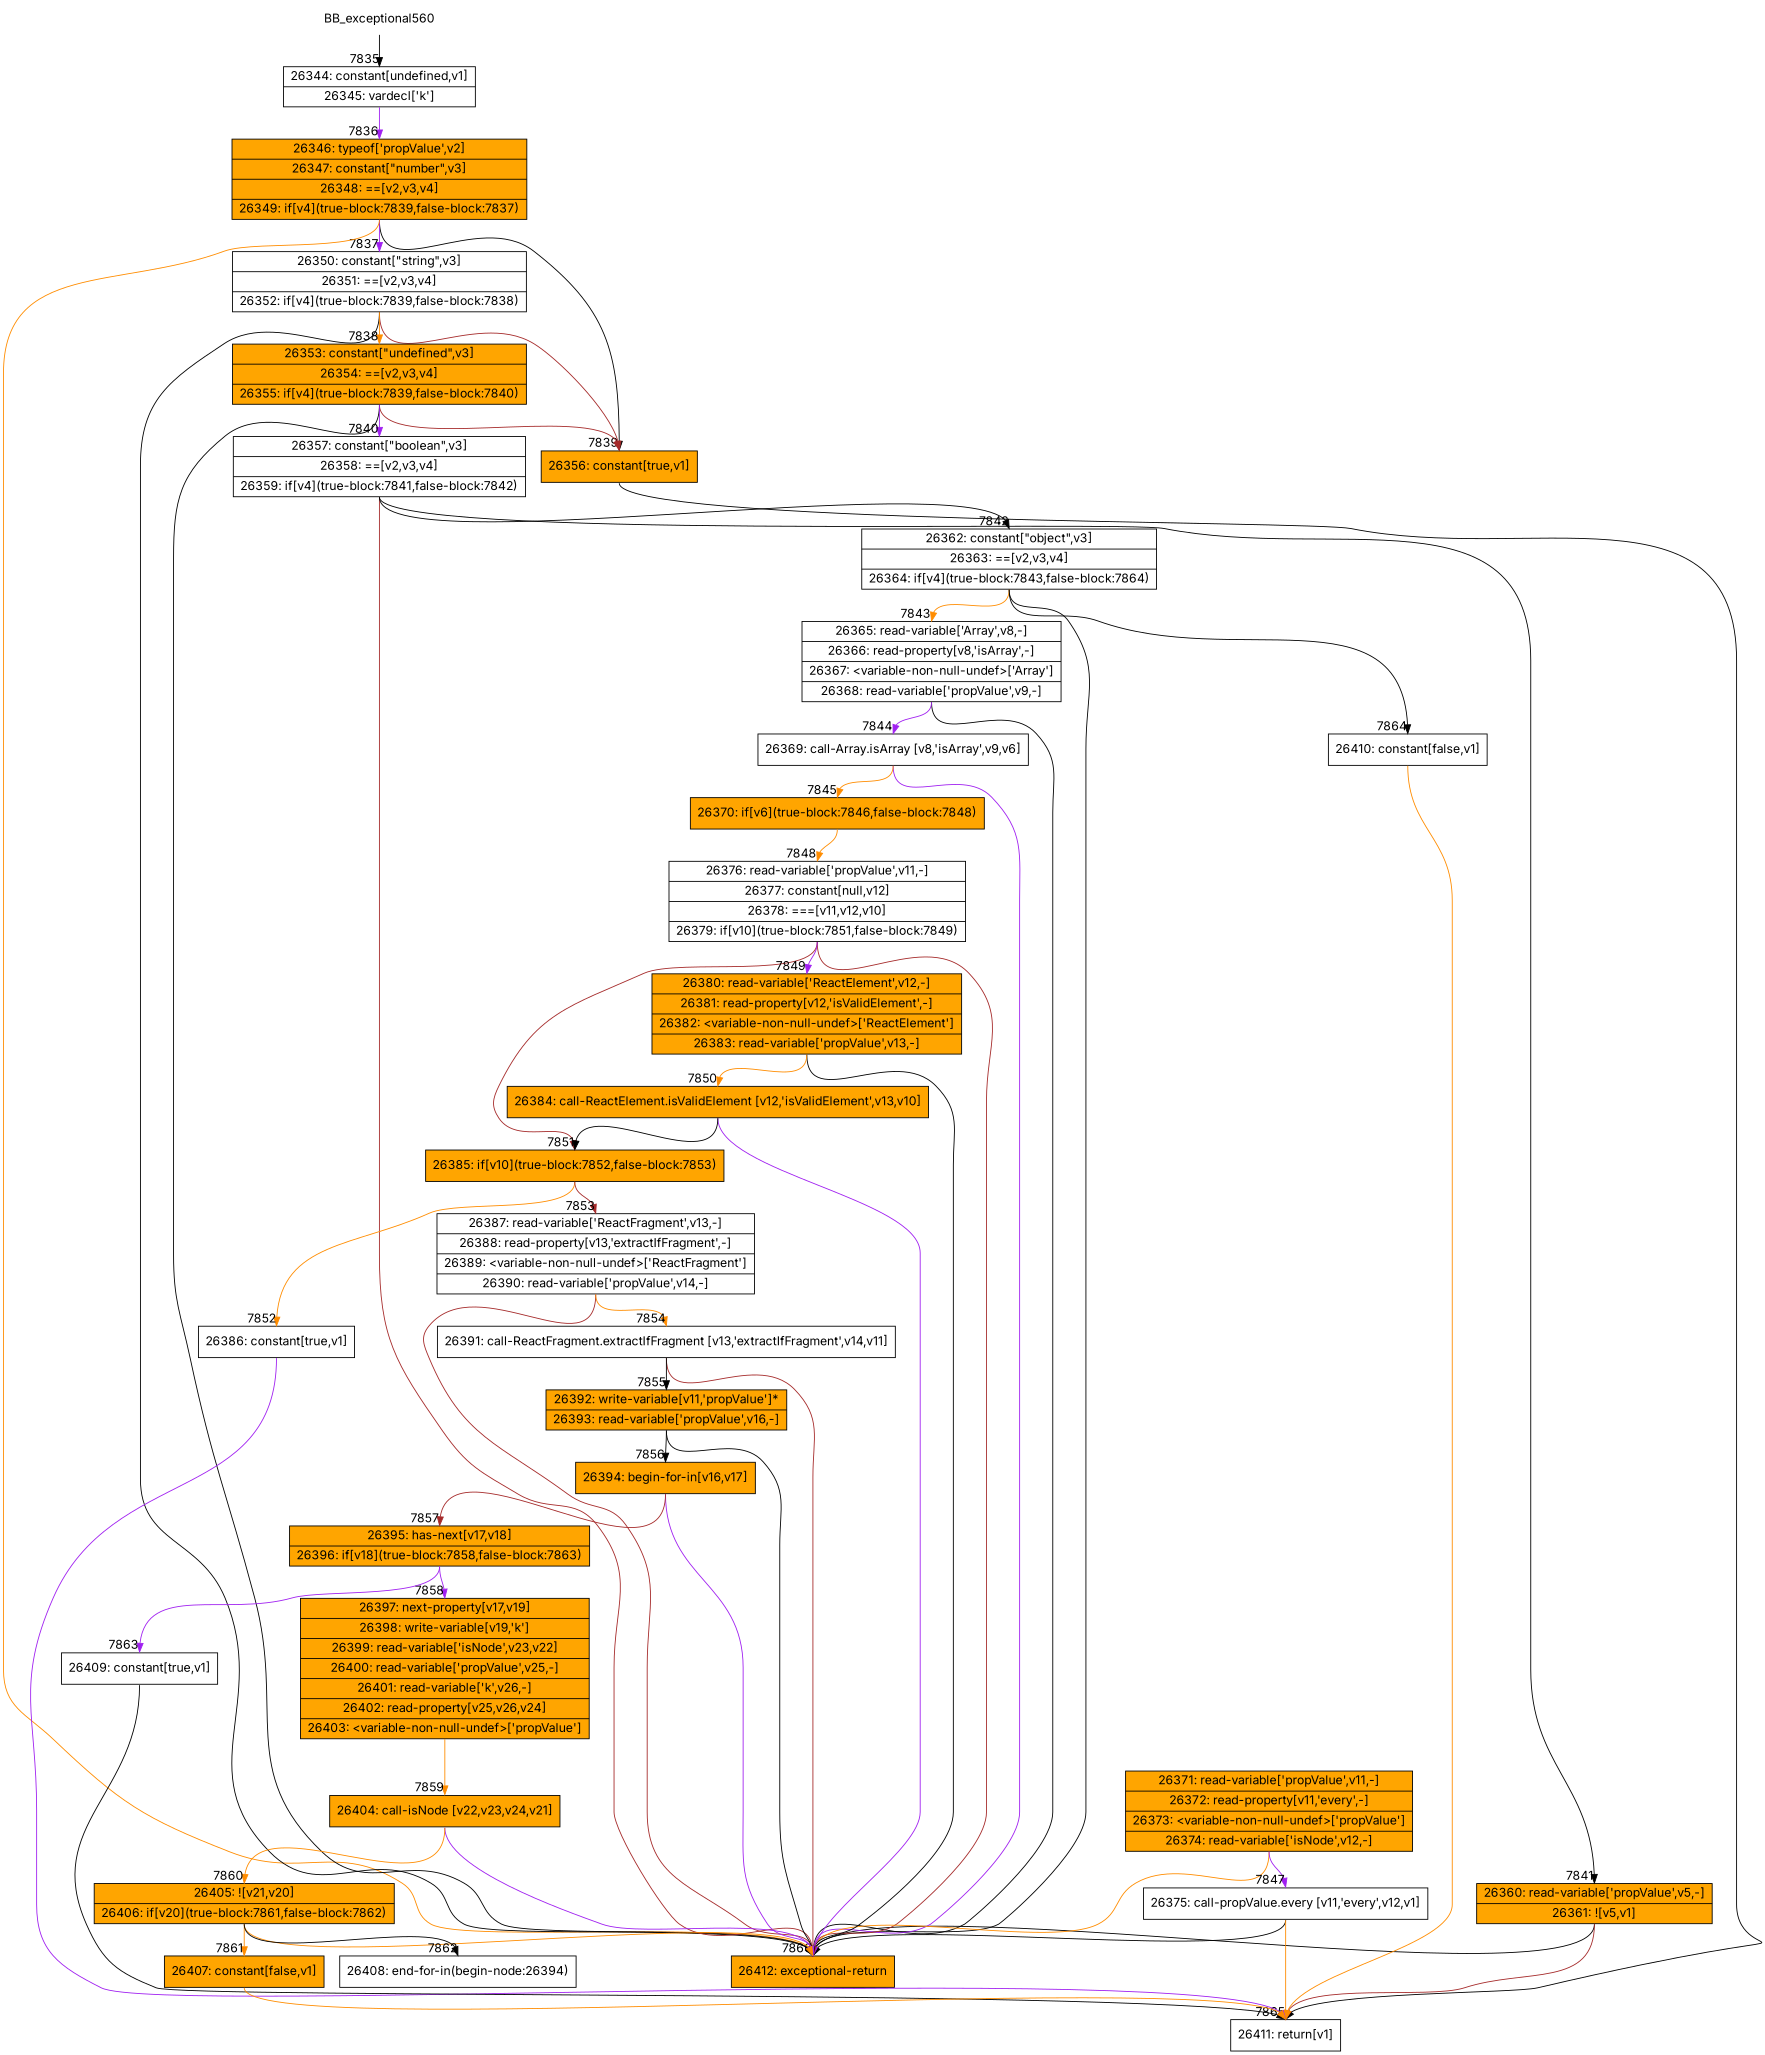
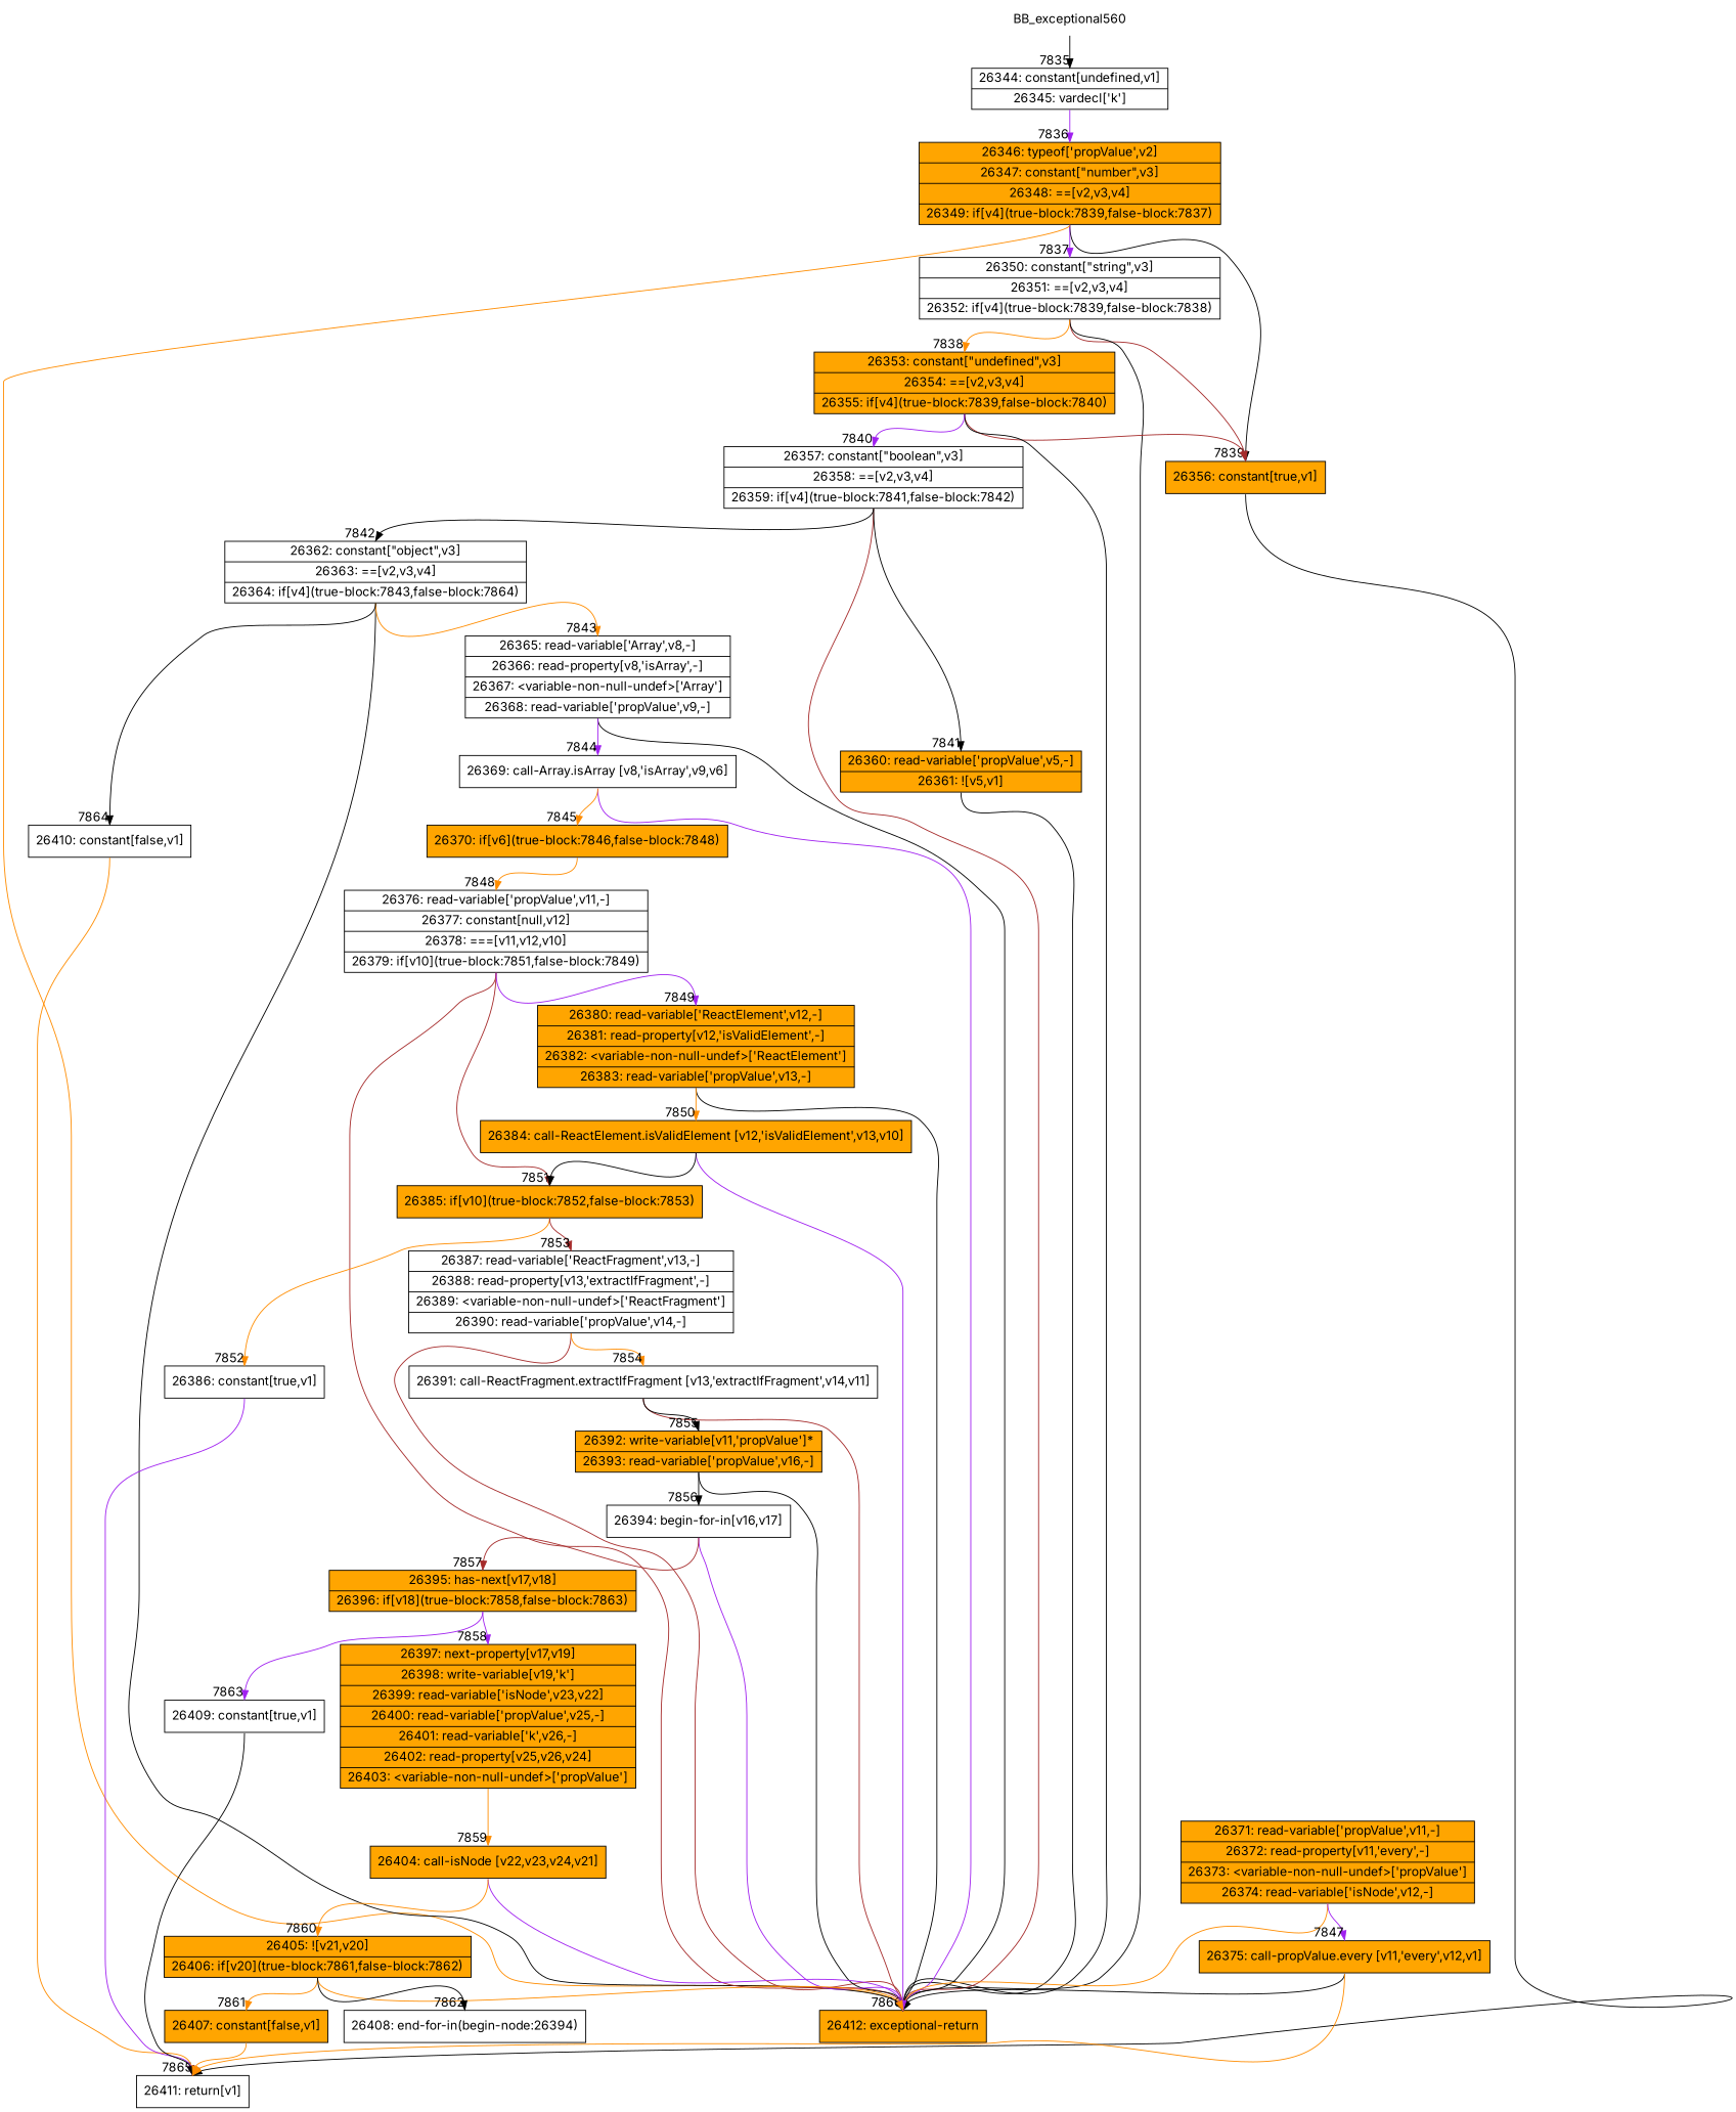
  digraph {
    fontname=Inter
    rankdir=TD
    node [fillcolor=orange fontname=Inter shape=record style=filled]
    edge [color=black fontname=Inter headport=n tailport=s]
    n1 [fillcolor=white label=BB_exceptional560 shape=none]
    n2 [fillcolor=white label="{26344: constant[undefined,v1]|26345: vardecl['k']}"]
    n3 [label="{26346: typeof['propValue',v2]|26347: constant[\"number\",v3]|26348: ==[v2,v3,v4]|26349: if[v4](true-block:7839,false-block:7837)}"]
    n4 [label="{26356: constant[true,v1]}"]
    n5 [fillcolor=white label="{26350: constant[\"string\",v3]|26351: ==[v2,v3,v4]|26352: if[v4](true-block:7839,false-block:7838)}"]
    n6 [label="{26412: exceptional-return}"]
    n7 [fillcolor=white label="{26411: return[v1]}"]
    n8 [label="{26353: constant[\"undefined\",v3]|26354: ==[v2,v3,v4]|26355: if[v4](true-block:7839,false-block:7840)}"]
    n9 [fillcolor=white label="{26357: constant[\"boolean\",v3]|26358: ==[v2,v3,v4]|26359: if[v4](true-block:7841,false-block:7842)}"]
    n10 [label="{26360: read-variable['propValue',v5,-]|26361: ![v5,v1]}"]
    n11 [fillcolor=white label="{26362: constant[\"object\",v3]|26363: ==[v2,v3,v4]|26364: if[v4](true-block:7843,false-block:7864)}"]
    n12 [fillcolor=white label="{26365: read-variable['Array',v8,-]|26366: read-property[v8,'isArray',-]|26367: \<variable-non-null-undef\>['Array']|26368: read-variable['propValue',v9,-]}"]
    n13 [fillcolor=white label="{26410: constant[false,v1]}"]
    n14 [fillcolor=white label="{26369: call-Array.isArray [v8,'isArray',v9,v6]}"]
    n15 [label="{26370: if[v6](true-block:7846,false-block:7848)}"]
    n16 [fillcolor=white label="{26376: read-variable['propValue',v11,-]|26377: constant[null,v12]|26378: ===[v11,v12,v10]|26379: if[v10](true-block:7851,false-block:7849)}"]
    n17 [label="{26371: read-variable['propValue',v11,-]|26372: read-property[v11,'every',-]|26373: \<variable-non-null-undef\>['propValue']|26374: read-variable['isNode',v12,-]}"]
-   n18 [fillcolor=white label="{26375: call-propValue.every [v11,'every',v12,v1]}"]
+   n18 [label="{26375: call-propValue.every [v11,'every',v12,v1]}"]
    n19 [label="{26385: if[v10](true-block:7852,false-block:7853)}"]
    n20 [label="{26380: read-variable['ReactElement',v12,-]|26381: read-property[v12,'isValidElement',-]|26382: \<variable-non-null-undef\>['ReactElement']|26383: read-variable['propValue',v13,-]}"]
    n21 [fillcolor=white label="{26386: constant[true,v1]}"]
    n22 [fillcolor=white label="{26387: read-variable['ReactFragment',v13,-]|26388: read-property[v13,'extractIfFragment',-]|26389: \<variable-non-null-undef\>['ReactFragment']|26390: read-variable['propValue',v14,-]}"]
    n23 [label="{26384: call-ReactElement.isValidElement [v12,'isValidElement',v13,v10]}"]
    n24 [fillcolor=white label="{26391: call-ReactFragment.extractIfFragment [v13,'extractIfFragment',v14,v11]}"]
    n25 [label="{26392: write-variable[v11,'propValue']*|26393: read-variable['propValue',v16,-]}"]
-   n26 [label="{26394: begin-for-in[v16,v17]}"]
+   n26 [fillcolor=white label="{26394: begin-for-in[v16,v17]}"]
    n27 [label="{26395: has-next[v17,v18]|26396: if[v18](true-block:7858,false-block:7863)}"]
    n28 [label="{26397: next-property[v17,v19]|26398: write-variable[v19,'k']|26399: read-variable['isNode',v23,v22]|26400: read-variable['propValue',v25,-]|26401: read-variable['k',v26,-]|26402: read-property[v25,v26,v24]|26403: \<variable-non-null-undef\>['propValue']}"]
    n29 [fillcolor=white label="{26409: constant[true,v1]}"]
    n30 [label="{26404: call-isNode [v22,v23,v24,v21]}"]
    n31 [label="{26405: ![v21,v20]|26406: if[v20](true-block:7861,false-block:7862)}"]
    n32 [label="{26407: constant[false,v1]}"]
    n33 [fillcolor=white label="{26408: end-for-in(begin-node:26394)}"]
    n1 -> n2 [headlabel="    7835"]
    n2 -> n3 [color=purple headlabel="      7836"]
    n3 -> n4 [headlabel="      7839"]
    n3 -> n5 [color=purple headlabel="      7837"]
    n3 -> n6 [color=darkorange headlabel="      7866"]
    n4 -> n7 [headlabel="      7865"]
    n5 -> n4 [color=brown]
    n5 -> n6
    n5 -> n8 [color=darkorange headlabel="      7838"]
    n8 -> n4 [color=brown]
    n8 -> n6
    n8 -> n9 [color=purple headlabel="      7840"]
    n9 -> n6 [color=brown]
    n9 -> n10 [headlabel="      7841"]
    n9 -> n11 [headlabel="      7842"]
    n10 -> n6
-   n10 -> n7 [color=brown]
    n11 -> n6
    n11 -> n12 [color=darkorange headlabel="      7843"]
    n11 -> n13 [headlabel="      7864"]
    n12 -> n6
    n12 -> n14 [color=purple headlabel="      7844"]
    n13 -> n7 [color=darkorange]
    n14 -> n6 [color=purple]
    n14 -> n15 [color=darkorange headlabel="      7845"]
    n15 -> n16 [color=darkorange headlabel="      7848"]
    n16 -> n6 [color=brown]
    n16 -> n19 [color=brown headlabel="      7851"]
    n16 -> n20 [color=purple headlabel="      7849"]
    n17 -> n6 [color=darkorange]
    n17 -> n18 [color=purple headlabel="      7847"]
    n18 -> n6
    n18 -> n7 [color=darkorange]
    n19 -> n21 [color=darkorange headlabel="      7852"]
    n19 -> n22 [color=brown headlabel="      7853"]
    n20 -> n6
    n20 -> n23 [color=darkorange headlabel="      7850"]
    n21 -> n7 [color=purple]
    n22 -> n6 [color=brown]
    n22 -> n24 [color=darkorange headlabel="      7854"]
    n23 -> n6 [color=purple]
    n23 -> n19
    n24 -> n6 [color=brown]
    n24 -> n25 [headlabel="      7855"]
    n25 -> n6
    n25 -> n26 [headlabel="      7856"]
    n26 -> n6 [color=purple]
    n26 -> n27 [color=brown headlabel="      7857"]
    n27 -> n28 [color=purple headlabel="      7858"]
    n27 -> n29 [color=purple headlabel="      7863"]
    n28 -> n30 [color=darkorange headlabel="      7859"]
    n29 -> n7
    n30 -> n6 [color=purple]
    n30 -> n31 [color=darkorange headlabel="      7860"]
    n31 -> n6 [color=darkorange]
    n31 -> n32 [color=darkorange headlabel="      7861"]
    n31 -> n33 [headlabel="      7862"]
    n32 -> n7 [color=darkorange]
  }
